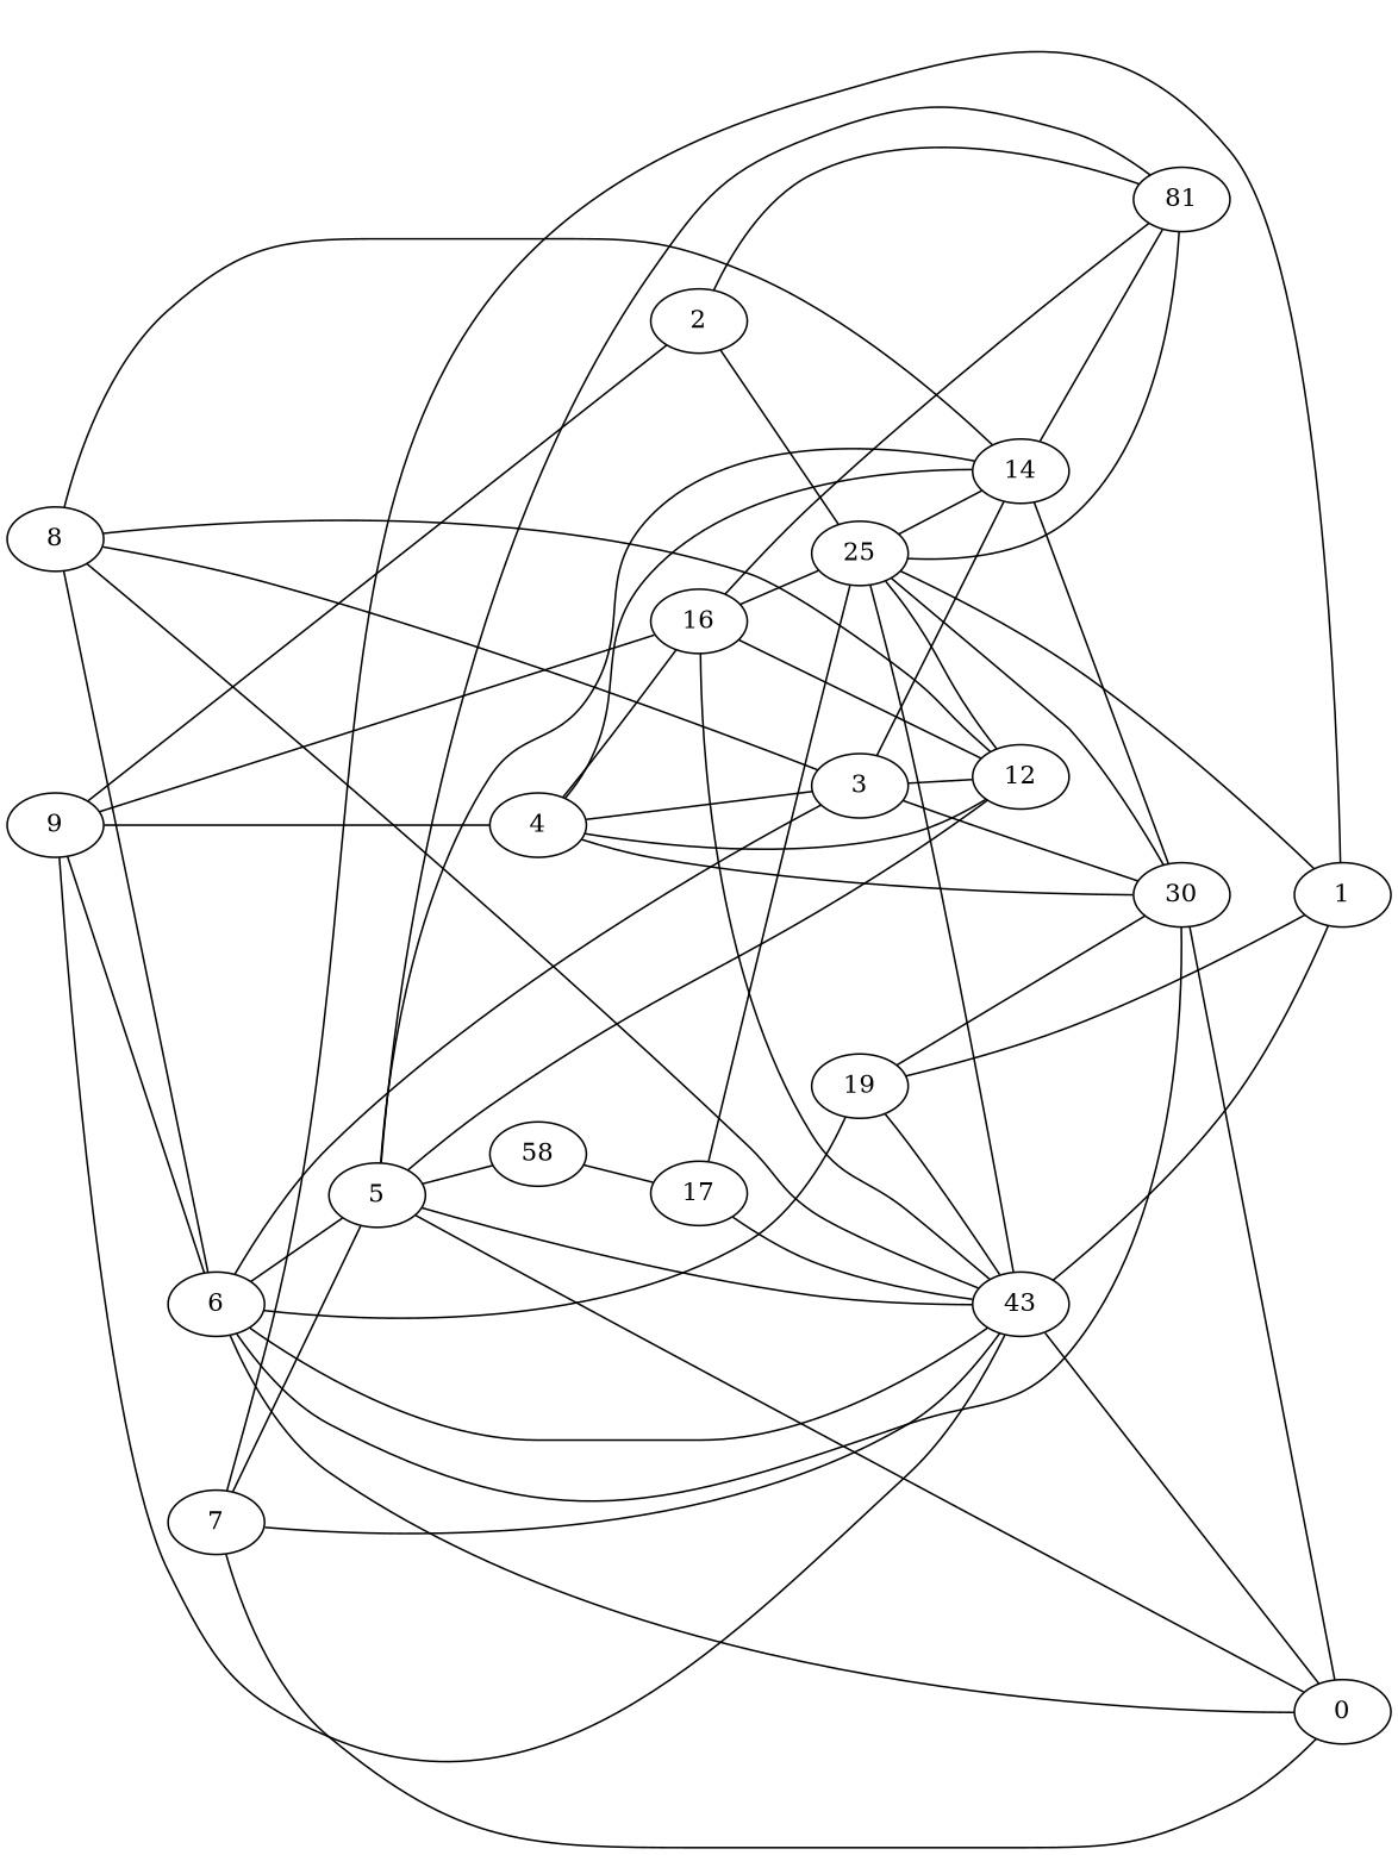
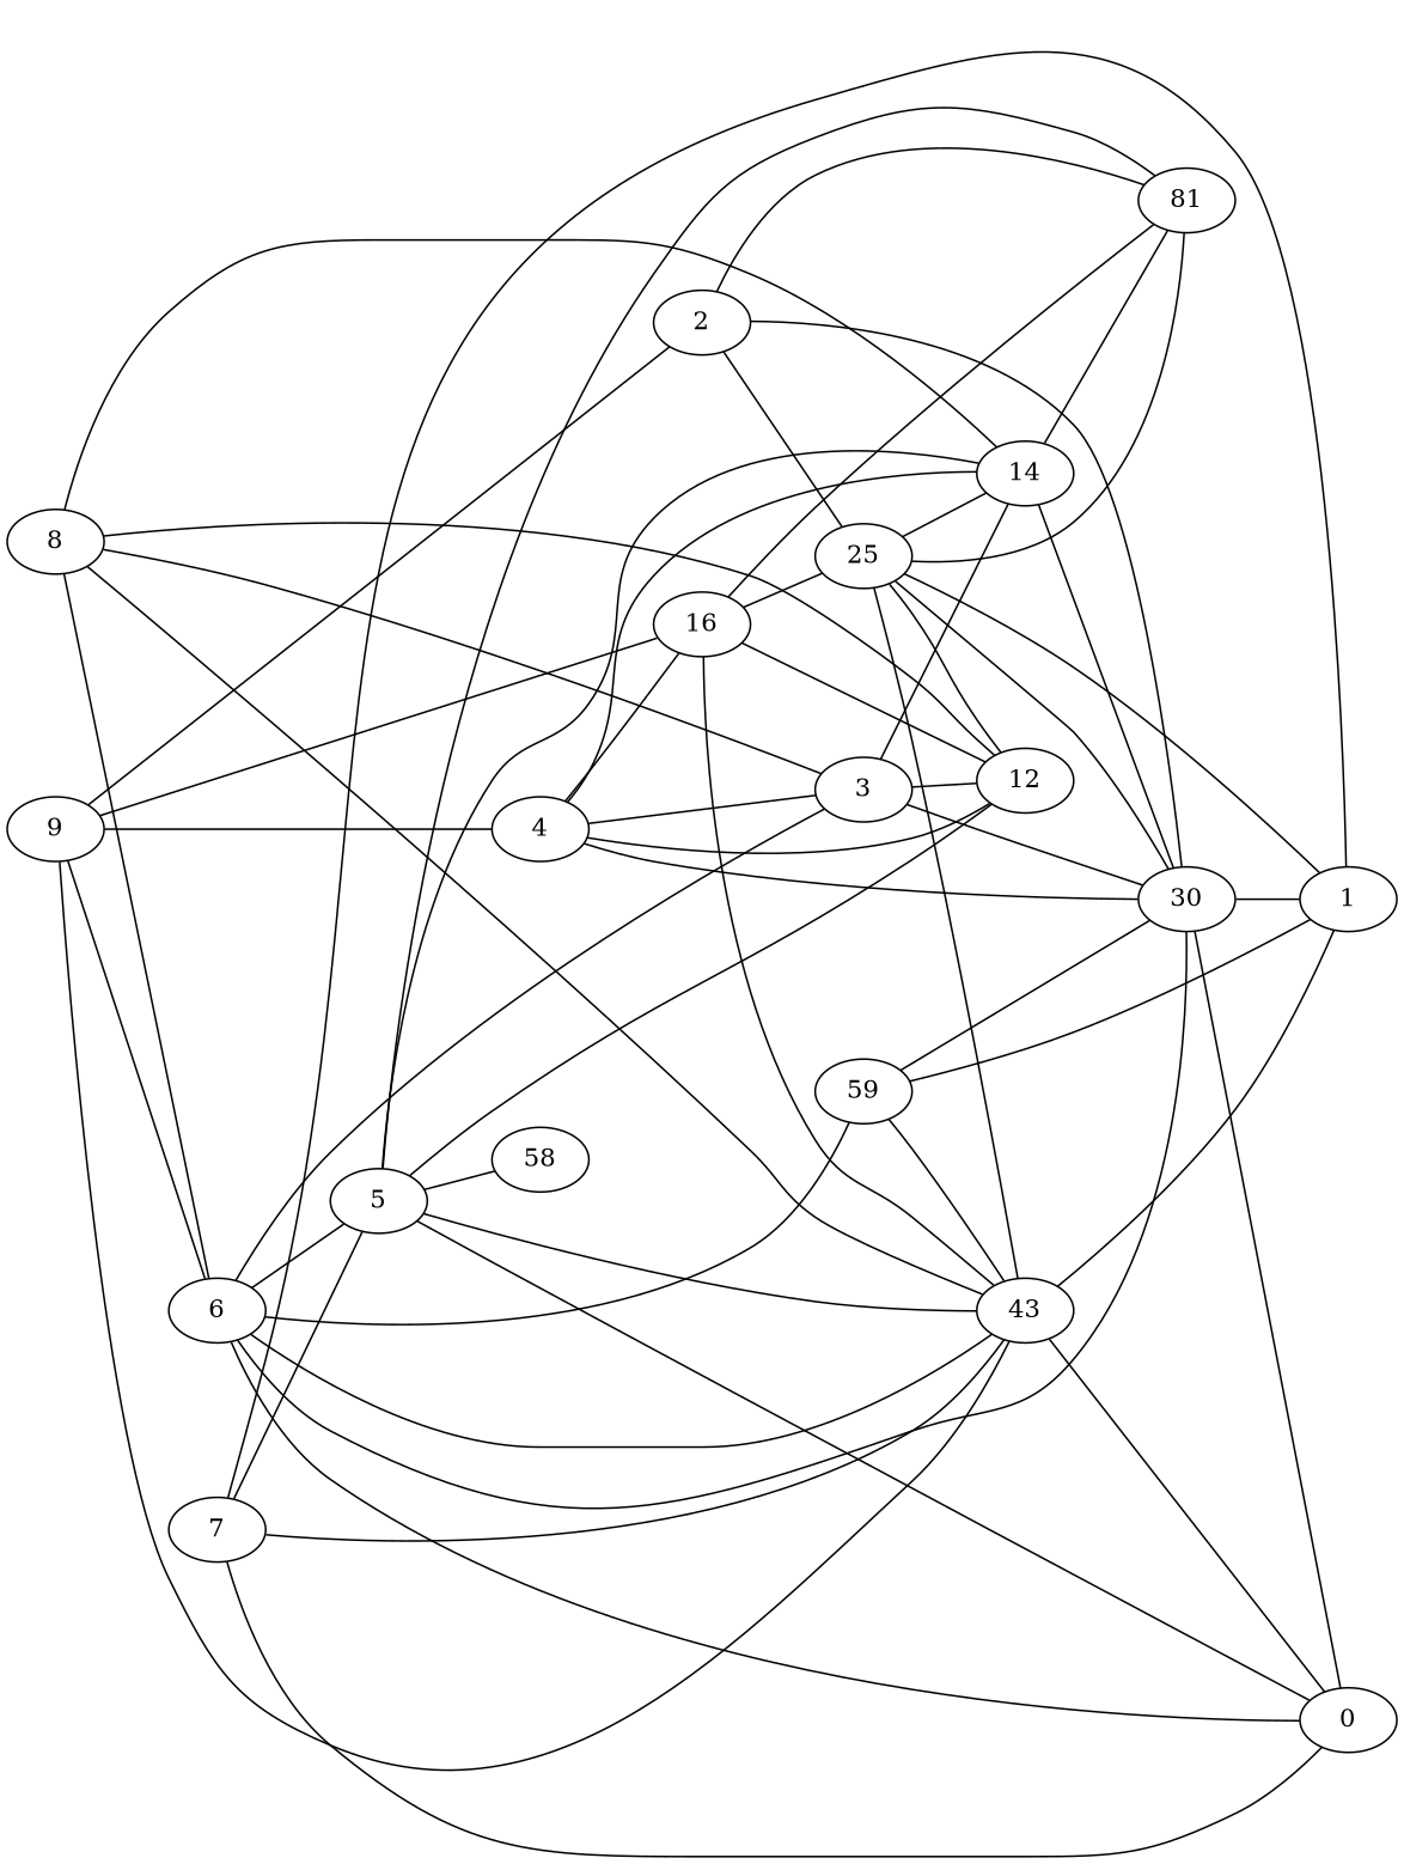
  digraph {
    rankdir=LR
    edge [color=black dir=none]
    8
    n2 [label=43]
    3
    12
    6
    1
    0
    16
    n9 [label=25]
    n10 [label=81]
    14
    n12 [label=30]
    n13 [label=58]
-   17
    2
    4
-   19
+   19 [label=59]
    5
    9
    7
    subgraph sub_1 {
      8
      n2
      3
      12
      6
      1
      0
      16
      n9
      n10
      14
      n12
      n13
-     17
      2
      4
      19
      5
      9
      7
    }
    8 -> n2
    8 -> 3
    8 -> 12
    8 -> 6
    8 -> 14
    n2 -> 1
    n2 -> 0
    3 -> 12
    3 -> 14
    3 -> n12
    6 -> n2
    6 -> 3
    6 -> 0
    6 -> n12
    6 -> 19
    6 -> 5
    16 -> n2
    16 -> 12
    16 -> n9
    16 -> n10
    n9 -> n2
    n9 -> 12
    n9 -> 1
    n9 -> n10
    n9 -> 14
    n9 -> n12
    14 -> n10
    14 -> n12
+   n12 -> 1
    n12 -> 0
-   n13 -> 17
-   17 -> n2
-   17 -> n9
    2 -> n9
    2 -> n10
+   2 -> n12
    4 -> 3
    4 -> 12
    4 -> 16
    4 -> 14
    4 -> n12
    19 -> n2
    19 -> 1
    19 -> n12
    5 -> n2
    5 -> 12
    5 -> 0
    5 -> n10
    5 -> 14
    5 -> n13
    9 -> n2
    9 -> 6
    9 -> 16
    9 -> 2
    9 -> 4
    7 -> n2
    7 -> 1
    7 -> 0
    7 -> 5
  }
